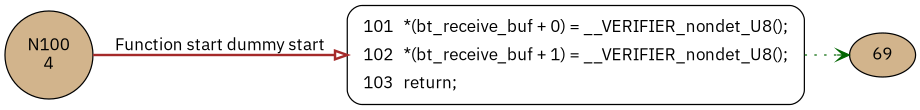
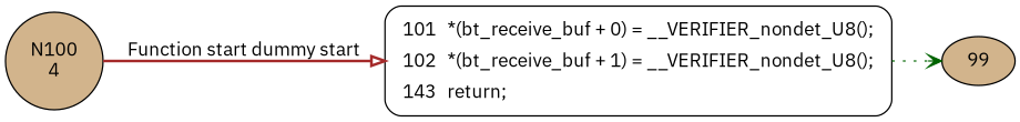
  digraph {
    fontname="IBM Plex Sans"
    rankdir=LR
    node [fillcolor=tan fontname="IBM Plex Sans" style=filled]
    edge [fontname="IBM Plex Sans"]
    n1 [label="N100\n4" shape=circle]
-   n2 [fillcolor=white label=<<table border="0" cellborder="0" cellpadding="3" bgcolor="white"><tr><td align="right">101</td><td align="left">*(bt_receive_buf + 0) = __VERIFIER_nondet_U8();</td></tr><tr><td align="right">102</td><td align="left">*(bt_receive_buf + 1) = __VERIFIER_nondet_U8();</td></tr><tr><td align="right">103</td><td align="left">return;</td></tr></table>> penwidth=1 shape=Mrecord style="filled,bold"]
-   99 [label=69]
+   n2 [fillcolor=white label=<<table border="0" cellborder="0" cellpadding="3" bgcolor="white"><tr><td align="right">101</td><td align="left">*(bt_receive_buf + 0) = __VERIFIER_nondet_U8();</td></tr><tr><td align="right">102</td><td align="left">*(bt_receive_buf + 1) = __VERIFIER_nondet_U8();</td></tr><tr><td align="right">143</td><td align="left">return;</td></tr></table>> penwidth=1 shape=Mrecord style="filled,bold"]
+   99
    n1 -> n2 [arrowhead=onormal color=brown label="Function start dummy start" style=bold]
    n2 -> 99 [arrowhead=vee color=darkgreen style=dotted]
  }
